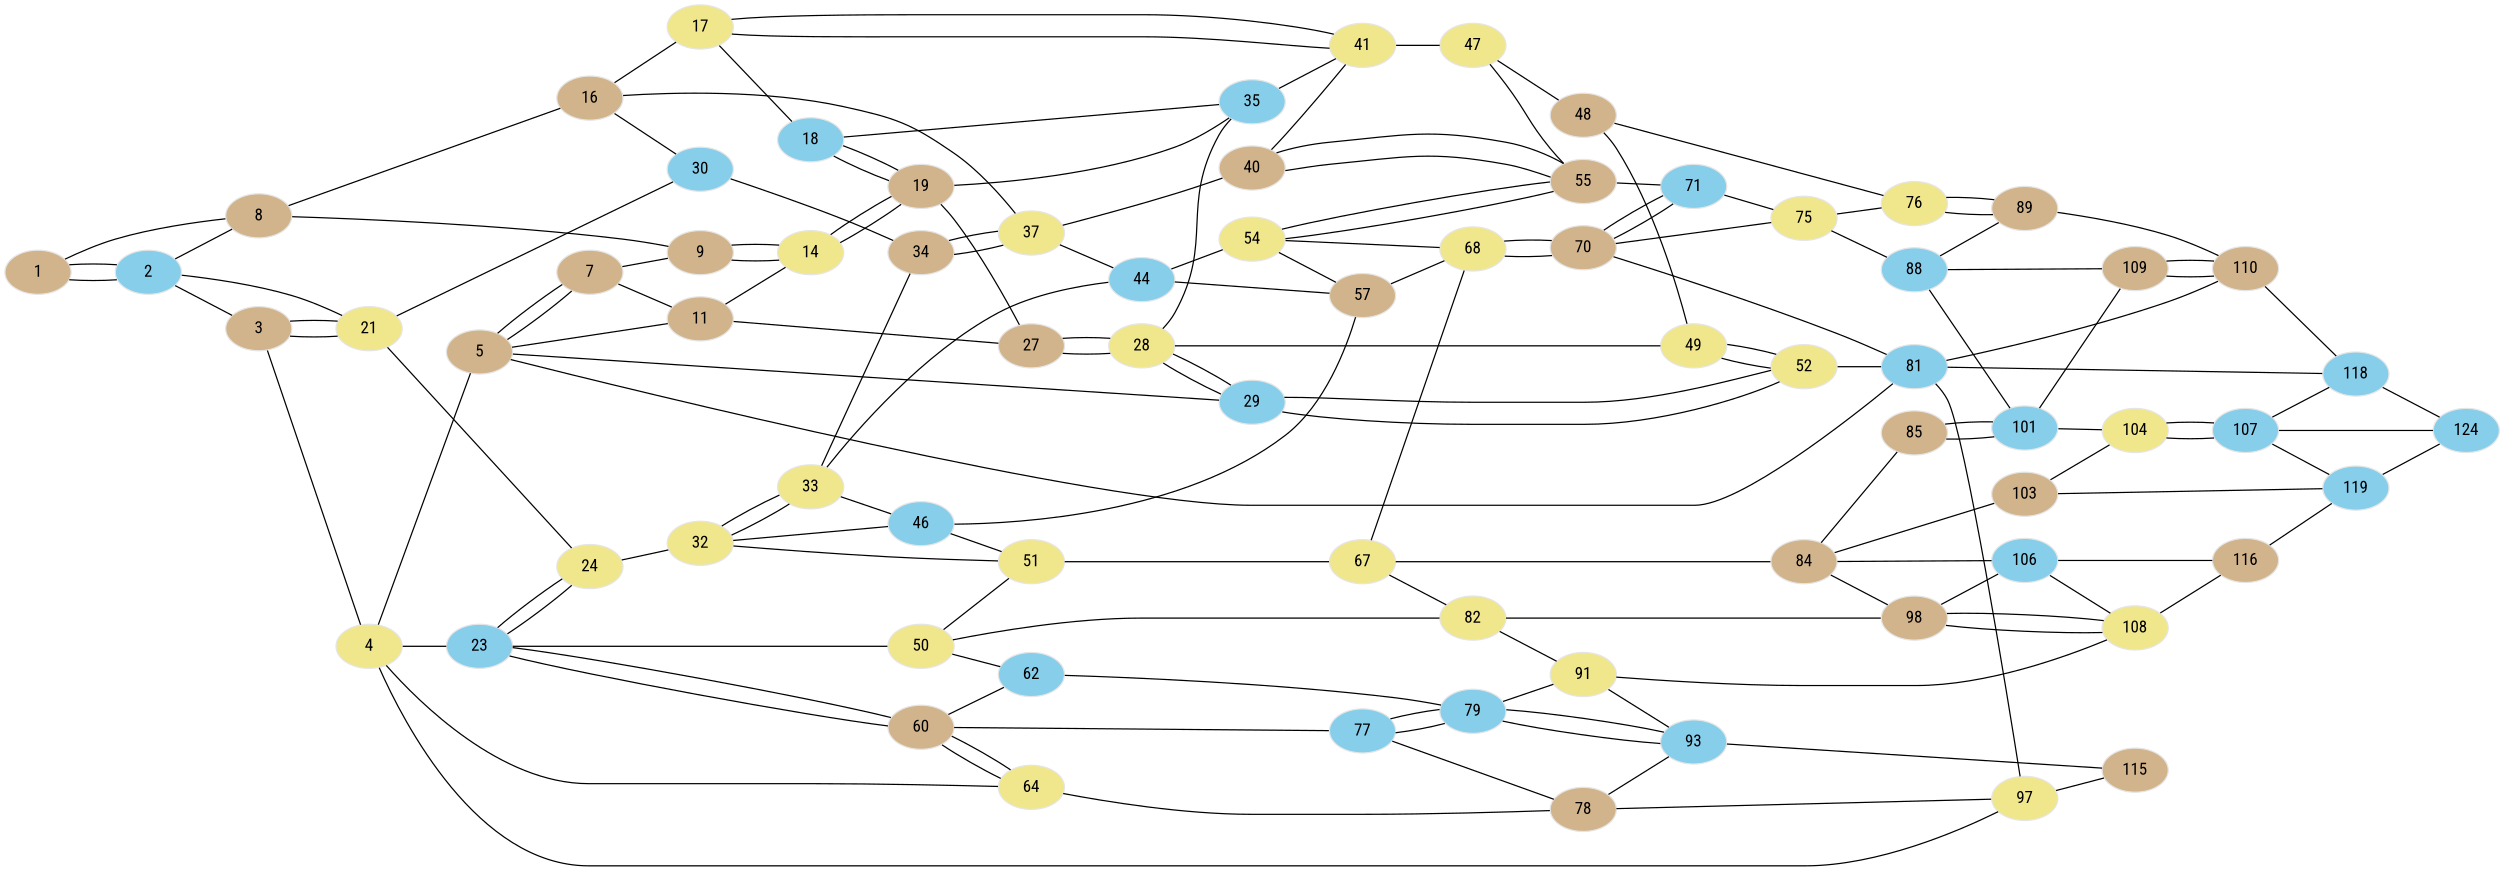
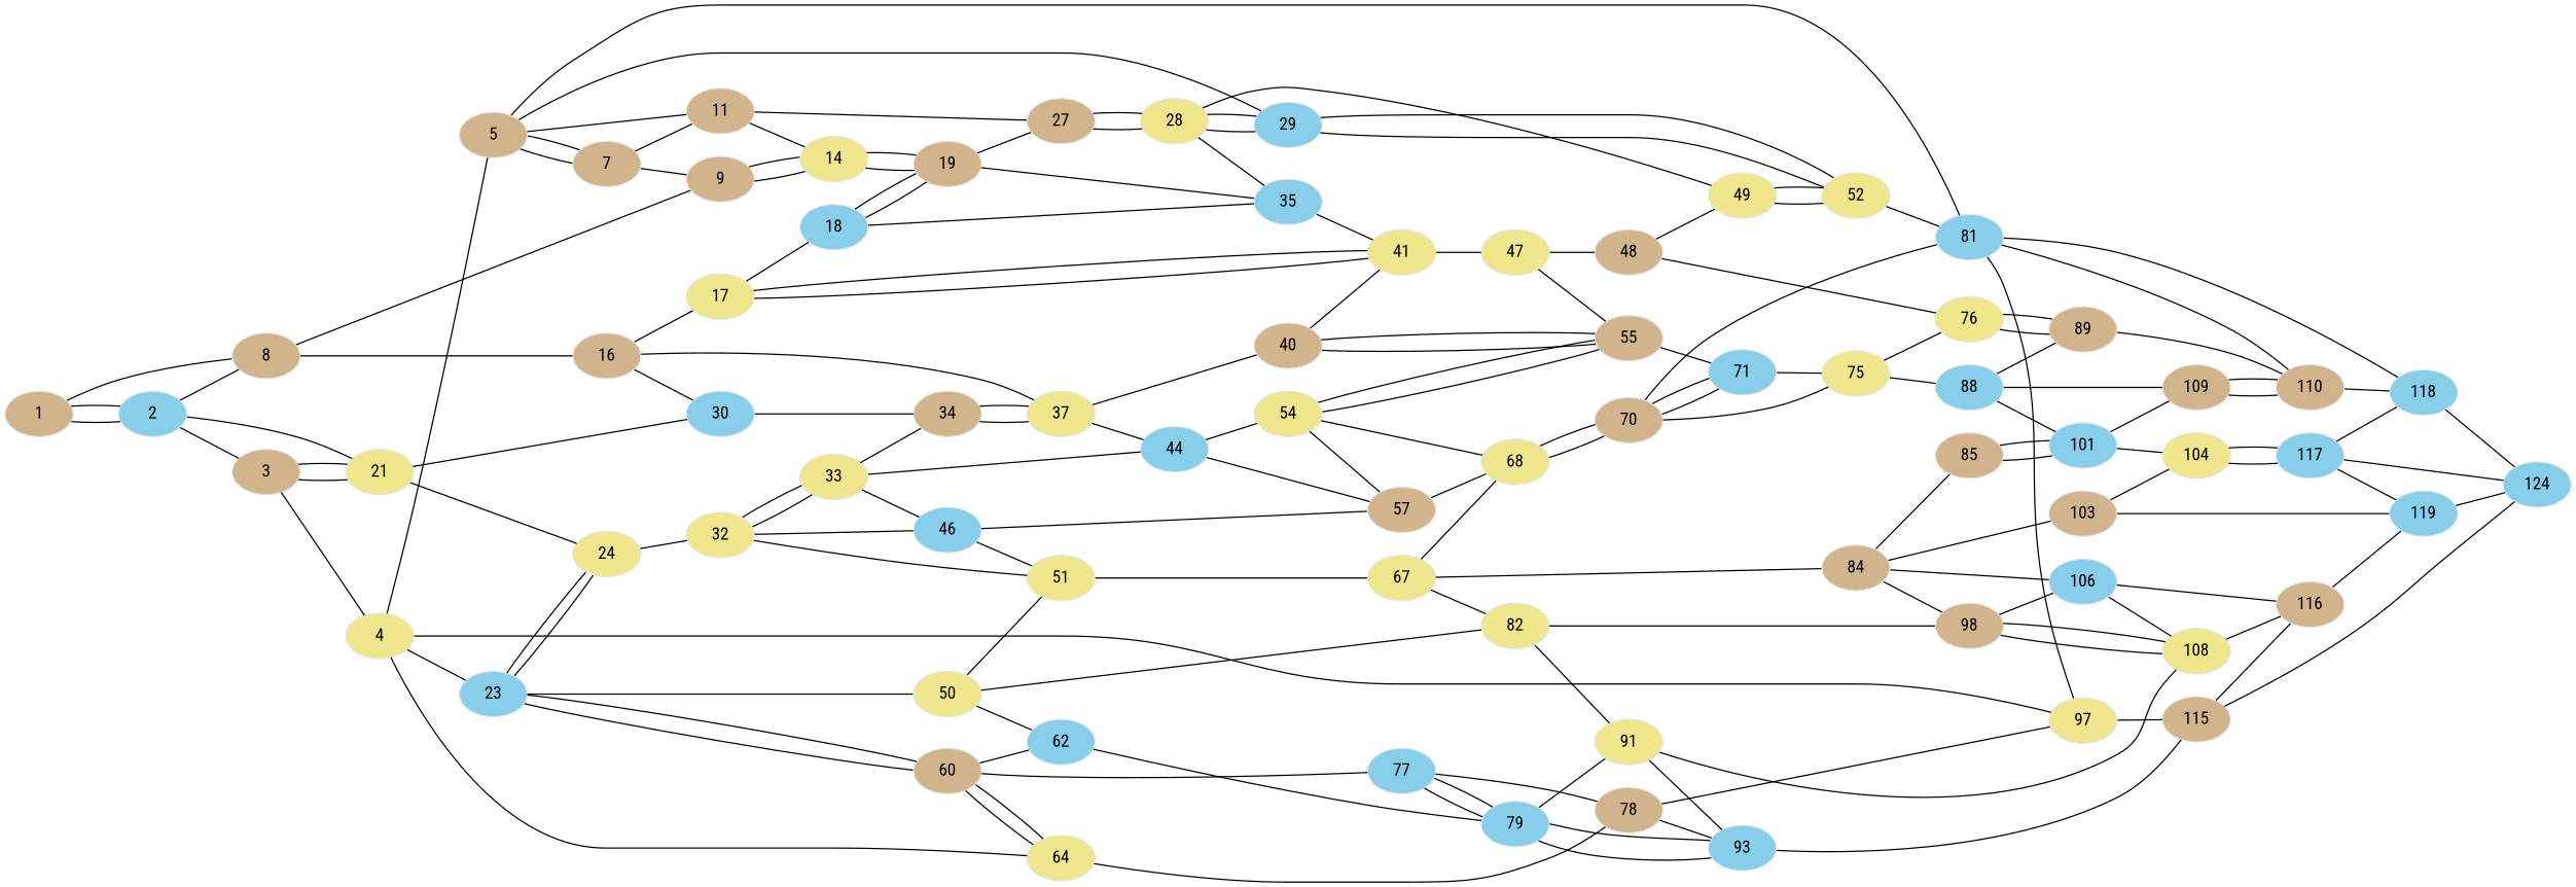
  graph {
    fontname="Roboto Condensed"
    rankdir=LR
    node [color=gray90 fillcolor=tan fontname="Roboto Condensed" style=filled]
    edge [fontname="Roboto Condensed"]
    2 [fillcolor=skyblue super="+20"]
    1
    8 [super="+15"]
    3
    21 [fillcolor=khaki super="+22"]
    9
    16 [super="+31"]
    4 [fillcolor=khaki super="+5"]
    30 [fillcolor=skyblue]
    24 [fillcolor=khaki super="+25"]
    n11 [label=5 super="+13"]
    23 [fillcolor=skyblue]
    64 [fillcolor=khaki]
    97 [fillcolor=khaki]
    7 [super="+10"]
    11 [super="+12"]
    29 [fillcolor=skyblue]
    81 [fillcolor=skyblue super="+114"]
    60 [super="+61"]
    50 [fillcolor=khaki super="+63"]
    78 [super="+96"]
    115 [super="+123"]
    14 [fillcolor=khaki]
    27
    52 [fillcolor=khaki super="+74"]
    110 [super="+111"]
    118 [fillcolor=skyblue super="+125"]
    17 [fillcolor=khaki]
    37 [fillcolor=khaki super="+39"]
    19 [super="+26"]
    28 [fillcolor=khaki super="+36"]
    35 [fillcolor=skyblue super="+38"]
    18 [fillcolor=skyblue]
    41 [fillcolor=khaki super="+42"]
    34
    44 [fillcolor=skyblue super="+53"]
    40
    47 [fillcolor=khaki]
    32 [fillcolor=khaki super="+45"]
    62 [fillcolor=skyblue]
    77 [fillcolor=skyblue]
    33 [fillcolor=khaki super="+43"]
    46 [fillcolor=skyblue super="+56"]
    51 [fillcolor=khaki super="+59"]
    82 [fillcolor=khaki super="+92"]
    49 [fillcolor=khaki]
    57 [super="+65"]
    67 [fillcolor=khaki super="+83"]
    54 [fillcolor=khaki super="+66"]
    55 [super="+58"]
    71 [fillcolor=skyblue]
    48 [super="+72"]
    68 [fillcolor=khaki super="+69"]
    76 [fillcolor=khaki]
    89 [super="+90"]
    79 [fillcolor=skyblue super="+80"]
    91 [fillcolor=khaki super="+95"]
    98 [super="+99"]
    84 [super="+100"]
    70 [super="+86"]
    75 [fillcolor=khaki super="+87"]
    93 [fillcolor=skyblue super="+94"]
    85
    103 [super="+107"]
    106 [fillcolor=skyblue super="+113"]
    88 [fillcolor=skyblue super="+102"]
    101 [fillcolor=skyblue super="+105"]
    109
    108 [fillcolor=khaki super="+112"]
    124 [fillcolor=skyblue super="+126"]
    104 [fillcolor=khaki]
    119 [fillcolor=skyblue super="+122"]
    116 [super="+121"]
-   117 [fillcolor=skyblue super="+120" label=107]
+   117 [fillcolor=skyblue super="+120"]
    2 -- 8
    2 -- 3
    2 -- 21
    1 -- 2
    1 -- 2
    1 -- 8
    8 -- 9
    8 -- 16
    3 -- 21
    3 -- 21
    3 -- 4
    21 -- 30
    21 -- 24
    9 -- 14
    9 -- 14
    16 -- 30
    16 -- 17
    16 -- 37
    4 -- n11
    4 -- 23
    4 -- 64
    4 -- 97
    30 -- 34
    24 -- 32
    n11 -- 7
    n11 -- 7
    n11 -- 11
    n11 -- 29
    n11 -- 81
    23 -- 24
    23 -- 24
    23 -- 60
    23 -- 60
    23 -- 50
    64 -- 78
    97 -- 115
    7 -- 9
    7 -- 11
    11 -- 14
    11 -- 27
    29 -- 52
    29 -- 52
    81 -- 97
    81 -- 110
    81 -- 118
    60 -- 64
    60 -- 64
    60 -- 62
    60 -- 77
    50 -- 62
    50 -- 51
    50 -- 82
    78 -- 97
    78 -- 93
+   115 -- 124
+   115 -- 116
    14 -- 19
    14 -- 19
    27 -- 28
    27 -- 28
    52 -- 81
    110 -- 118
    118 -- 124
    17 -- 18
    17 -- 41
    17 -- 41
    37 -- 44
    37 -- 40
    19 -- 27
    19 -- 35
    28 -- 29
    28 -- 29
    28 -- 35
    28 -- 49
    35 -- 41
    18 -- 19
    18 -- 19
    18 -- 35
    41 -- 47
    34 -- 37
    34 -- 37
    44 -- 57
    44 -- 54
    40 -- 41
    40 -- 55
    40 -- 55
    47 -- 55
    47 -- 48
    32 -- 33
    32 -- 33
    32 -- 46
    32 -- 51
    62 -- 79
    77 -- 78
    77 -- 79
    77 -- 79
    33 -- 34
    33 -- 44
    33 -- 46
    46 -- 51
    46 -- 57
    51 -- 67
    82 -- 91
    82 -- 98
    49 -- 52
    49 -- 52
    57 -- 68
    67 -- 82
    67 -- 68
    67 -- 84
    54 -- 57
    54 -- 55
    54 -- 55
    54 -- 68
    55 -- 71
    71 -- 75
    48 -- 49
    48 -- 76
    68 -- 70
    68 -- 70
    76 -- 89
    76 -- 89
    89 -- 110
    79 -- 91
    79 -- 93
    79 -- 93
    91 -- 93
    91 -- 108
    98 -- 106
    98 -- 108
    98 -- 108
    84 -- 98
    84 -- 85
    84 -- 103
    84 -- 106
    70 -- 81
    70 -- 71
    70 -- 71
    70 -- 75
    75 -- 76
    75 -- 88
    93 -- 115
    85 -- 101
    85 -- 101
    103 -- 104
    103 -- 119
    106 -- 108
    106 -- 116
    88 -- 89
    88 -- 101
    88 -- 109
    101 -- 109
    101 -- 104
    109 -- 110
    109 -- 110
    108 -- 116
    104 -- 117
    104 -- 117
    119 -- 124
    116 -- 119
    117 -- 118
    117 -- 124
    117 -- 119
  }
